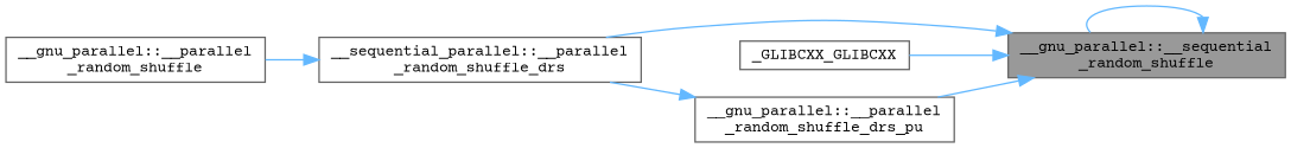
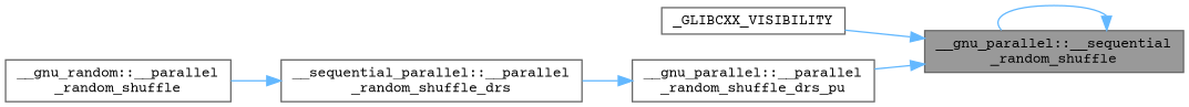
  digraph {
    fontname="Courier Prime"
    rankdir=RL
    node [color=grey40 fillcolor=white fontname="Courier Prime" fontsize=10 shape=box style=filled]
    edge [color=steelblue1 dir=back fontname="Courier Prime" fontsize=10 labelfontname=Helvetica labelfontsize=10 style=solid]
    n1 [color=gray40 fillcolor=grey60 fontcolor=black height=0.2 label="__gnu_parallel::__sequential\l_random_shuffle" width=0.4]
    n2 [height=0.2 label="__sequential_parallel::__parallel\l_random_shuffle_drs" width=0.4]
-   n3 [height=0.2 label=_GLIBCXX_GLIBCXX width=0.4]
+   n3 [height=0.2 label=_GLIBCXX_VISIBILITY width=0.4]
    n4 [height=0.2 label="__gnu_parallel::__parallel\l_random_shuffle_drs_pu" width=0.4]
-   n5 [height=0.2 label="__gnu_parallel::__parallel\l_random_shuffle" width=0.4]
+   n5 [height=0.2 label="__gnu_random::__parallel\l_random_shuffle" width=0.4]
    n1 -> n1
-   n1 -> n2
    n1 -> n3
    n1 -> n4
    n2 -> n5
    n4 -> n2
  }
